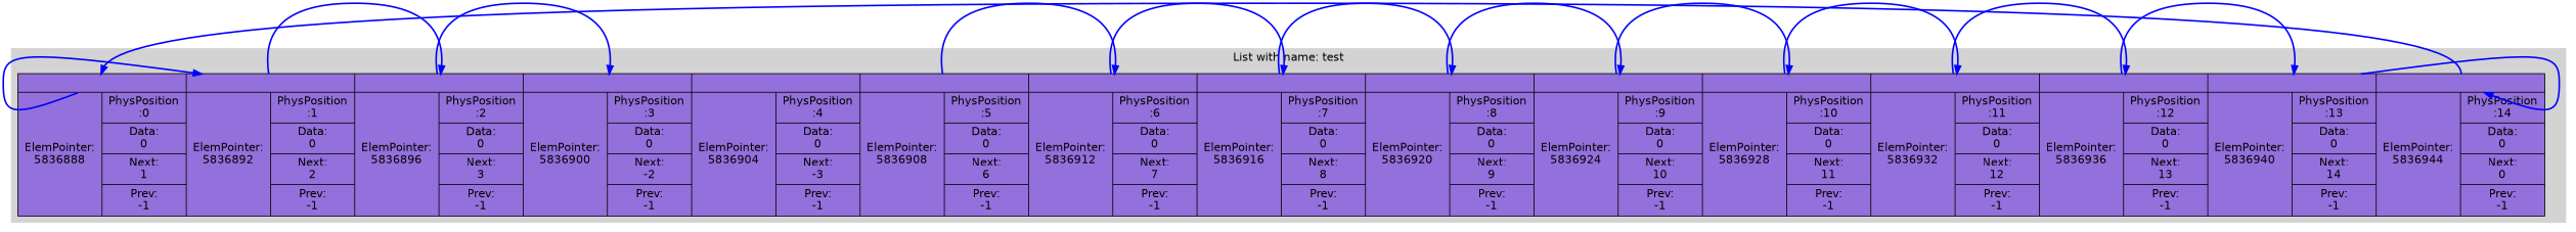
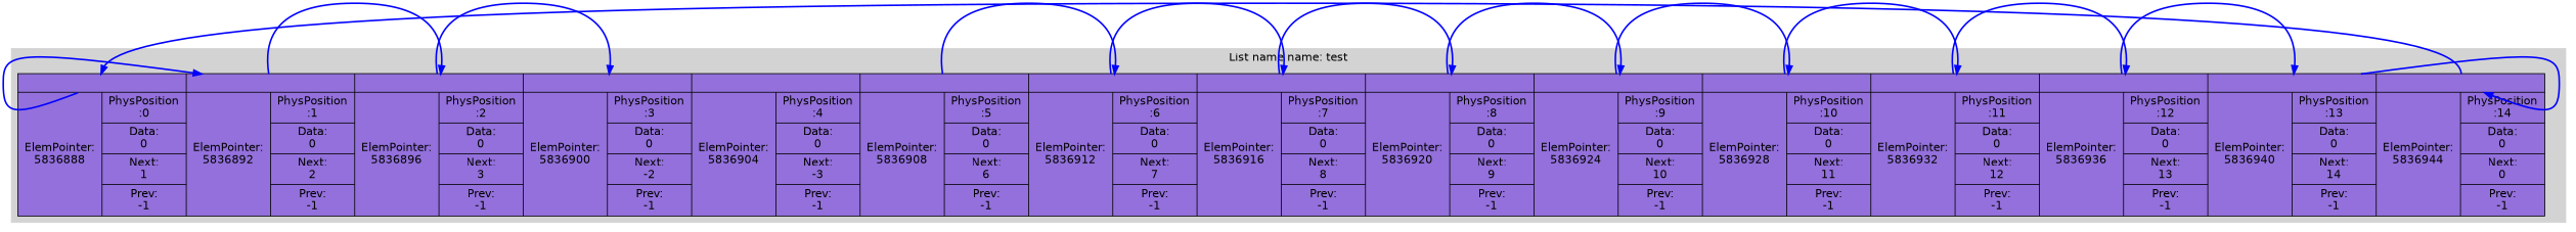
  digraph {
    fontname="DejaVu Sans"
    edge [color=blue style=bold fontname="DejaVu Sans"]
    n1 [fillcolor=mediumpurple label="{{<0>} | {ElemPointer:\n5836888 | {PhysPosition\n:0 | Data:\n0 | Next:\n1 | Prev:\n-1}}}| {{<1>} | {ElemPointer:\n5836892 | {PhysPosition\n:1 | Data:\n0 | Next:\n2 | Prev:\n-1}}}| {{<2>} | {ElemPointer:\n5836896 | {PhysPosition\n:2 | Data:\n0 | Next:\n3 | Prev:\n-1}}}| {{<3>} | {ElemPointer:\n5836900 | {PhysPosition\n:3 | Data:\n0 | Next:\n-2 | Prev:\n-1}}}| {{<4>} | {ElemPointer:\n5836904 | {PhysPosition\n:4 | Data:\n0 | Next:\n-3 | Prev:\n-1}}}| {{<5>} | {ElemPointer:\n5836908 | {PhysPosition\n:5 | Data:\n0 | Next:\n6 | Prev:\n-1}}}| {{<6>} | {ElemPointer:\n5836912 | {PhysPosition\n:6 | Data:\n0 | Next:\n7 | Prev:\n-1}}}| {{<7>} | {ElemPointer:\n5836916 | {PhysPosition\n:7 | Data:\n0 | Next:\n8 | Prev:\n-1}}}| {{<8>} | {ElemPointer:\n5836920 | {PhysPosition\n:8 | Data:\n0 | Next:\n9 | Prev:\n-1}}}| {{<9>} | {ElemPointer:\n5836924 | {PhysPosition\n:9 | Data:\n0 | Next:\n10 | Prev:\n-1}}}| {{<10>} | {ElemPointer:\n5836928 | {PhysPosition\n:10 | Data:\n0 | Next:\n11 | Prev:\n-1}}}| {{<11>} | {ElemPointer:\n5836932 | {PhysPosition\n:11 | Data:\n0 | Next:\n12 | Prev:\n-1}}}| {{<12>} | {ElemPointer:\n5836936 | {PhysPosition\n:12 | Data:\n0 | Next:\n13 | Prev:\n-1}}}| {{<13>} | {ElemPointer:\n5836940 | {PhysPosition\n:13 | Data:\n0 | Next:\n14 | Prev:\n-1}}}| {{<14>} | {ElemPointer:\n5836944 | {PhysPosition\n:14 | Data:\n0 | Next:\n0 | Prev:\n-1}}}" shape=record style=filled fontname="DejaVu Sans"]
    subgraph cluster_1 {
      color=lightgrey
-     label="List with name: test"
+     label="List name name: test"
      rankdir=LR
      style=filled
      n1
    }
    n1 -> n1 [headport=6 tailport=5]
    n1 -> n1 [headport=7 tailport=6]
    n1 -> n1 [headport=8 tailport=7]
    n1 -> n1 [headport=9 tailport=8]
    n1 -> n1 [headport=10 tailport=9]
    n1 -> n1 [headport=11 tailport=10]
    n1 -> n1 [headport=12 tailport=11]
    n1 -> n1 [headport=13 tailport=12]
    n1 -> n1 [headport=14 tailport=13]
    n1 -> n1 [headport=0 tailport=14]
    n1 -> n1 [headport=1 tailport=0]
    n1 -> n1 [headport=2 tailport=1]
    n1 -> n1 [headport=3 tailport=2]
  }
